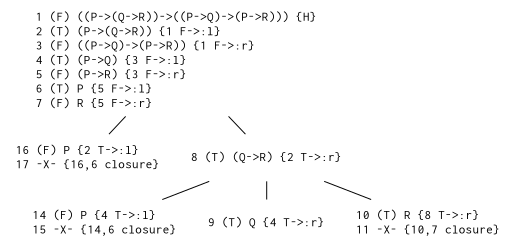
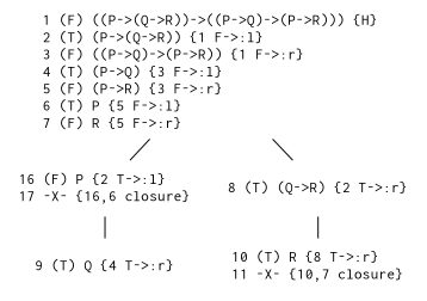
  digraph {
    nodesep=0.1
    ranksep=0.2
    node [fontname=Courier fontsize=10 shape=plaintext]
    edge [arrowhead=none arrowsize=0.0 penwidth=0.75]
    n1 [label="1 (F) ((P->(Q->R))->((P->Q)->(P->R))) {H}\l2 (T) (P->(Q->R)) {1 F->:l}\l3 (F) ((P->Q)->(P->R)) {1 F->:r}\l4 (T) (P->Q) {3 F->:l}\l5 (F) (P->R) {3 F->:r}\l6 (T) P {5 F->:l}\l7 (F) R {5 F->:r}\l"]
    n2 [label="16 (F) P {2 T->:l}\l17 -X- {16,6 closure}\l"]
    n3 [label="8 (T) (Q->R) {2 T->:r}\l"]
-   n4 [label="14 (F) P {4 T->:l}\l15 -X- {14,6 closure}\l"]
    n5 [label="9 (T) Q {4 T->:r}\l"]
    n6 [label="10 (T) R {8 T->:r}\l11 -X- {10,7 closure}\l"]
    n1 -> n2
    n1 -> n3
-   n3 -> n4
-   n3 -> n5
+   n2 -> n5
    n3 -> n6
  }
